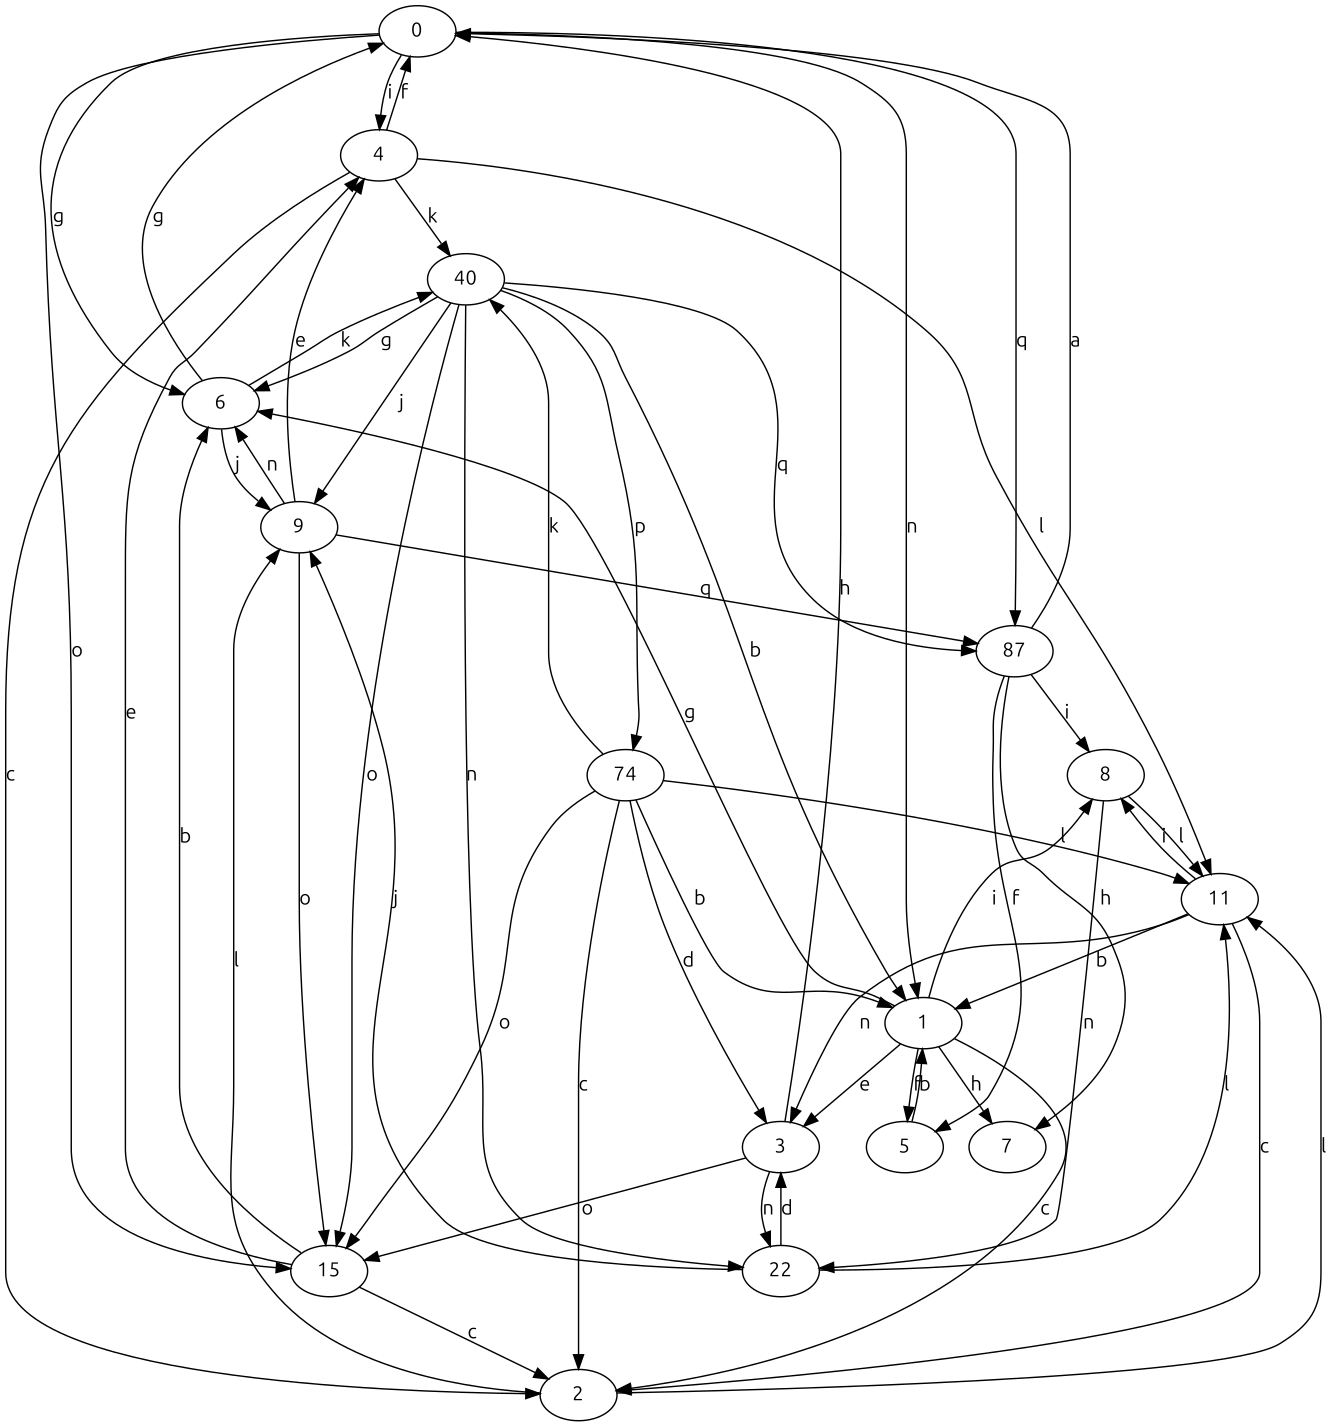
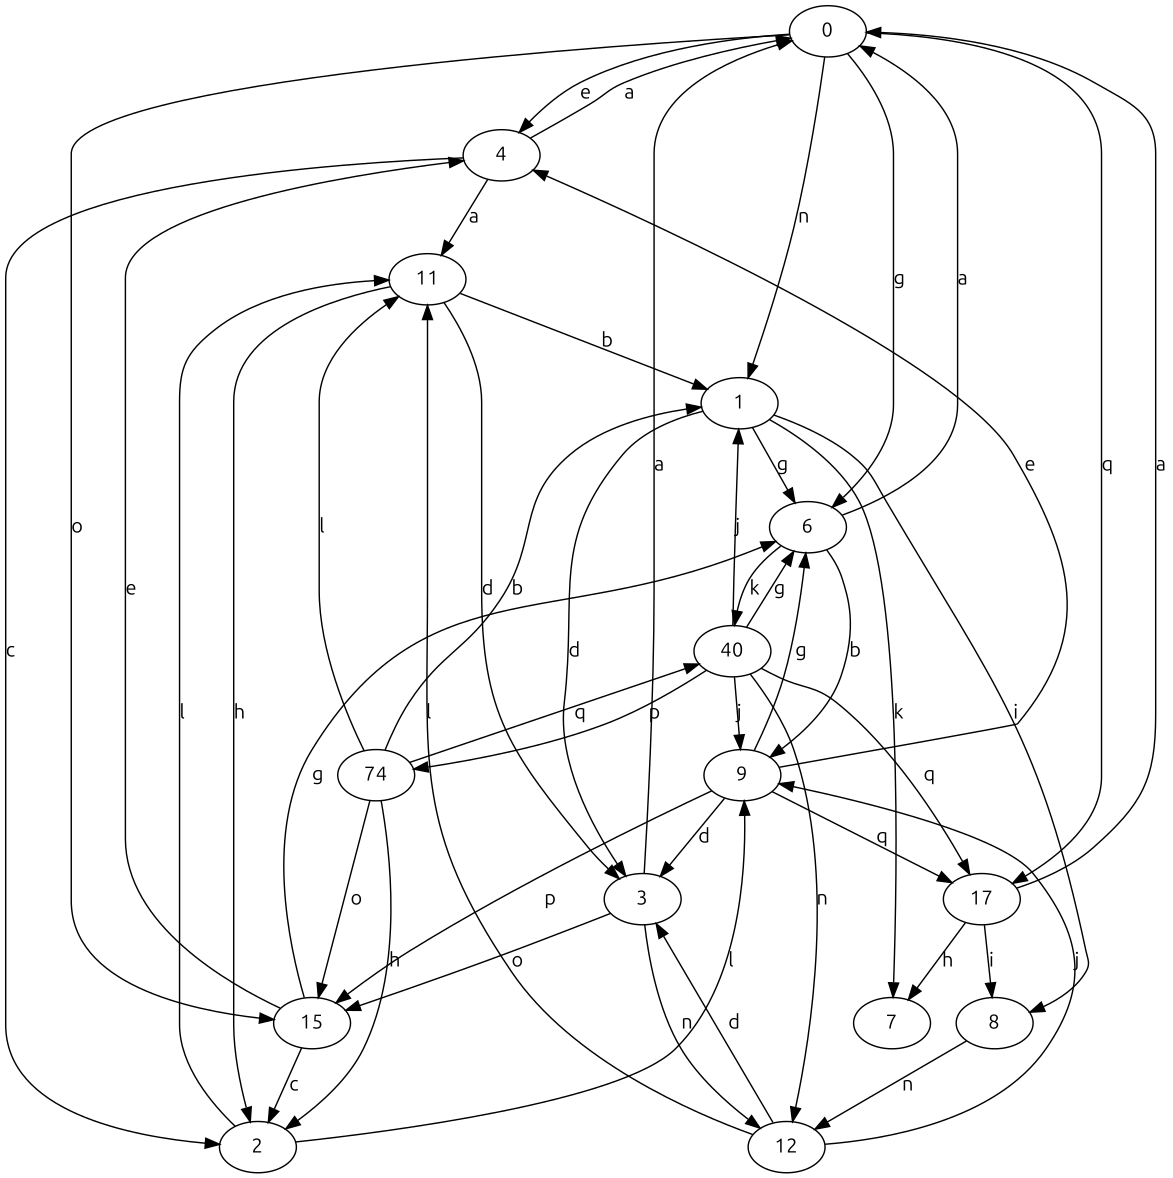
  strict digraph {
    fontname=Ubuntu
    node [fontname=Ubuntu]
    edge [fontname=Ubuntu]
    0
    4
    6
    n4 [label=15]
-   17 [label=87]
+   17
    1
    2
    11
    n9 [label=40]
    9
-   12 [label=22]
+   12
    3
-   5
    7
    8
    n16 [label=74]
-   0 -> 4 [label=i]
+   0 -> 4 [label=e]
    0 -> 6 [label=g]
    0 -> n4 [label=o]
    0 -> 17 [label=q]
    0 -> 1 [label=n]
-   4 -> 0 [label=f]
+   4 -> 0 [label=a]
    4 -> 2 [label=c]
-   4 -> 11 [label=l]
-   4 -> n9 [label=k]
-   6 -> 0 [label=g]
+   4 -> 11 [label=a]
+   6 -> 0 [label=a]
    6 -> n9 [label=k]
-   6 -> 9 [label=j]
+   6 -> 9 [label=b]
    n4 -> 4 [label=e]
-   n4 -> 6 [label=b]
+   n4 -> 6 [label=g]
    n4 -> 2 [label=c]
    17 -> 0 [label=a]
-   17 -> 5 [label=f]
    17 -> 7 [label=h]
    17 -> 8 [label=i]
    1 -> 6 [label=g]
-   1 -> 2 [label=c]
-   1 -> 3 [label=e]
-   1 -> 5 [label=f]
-   1 -> 7 [label=h]
+   1 -> 3 [label=d]
+   1 -> 7 [label=k]
    1 -> 8 [label=i]
    2 -> 11 [label=l]
    2 -> 9 [label=l]
    11 -> 1 [label=b]
-   11 -> 2 [label=c]
-   11 -> 3 [label=n]
-   11 -> 8 [label=i]
+   11 -> 2 [label=h]
+   11 -> 3 [label=d]
    n9 -> 6 [label=g]
-   n9 -> n4 [label=o]
    n9 -> 17 [label=q]
-   n9 -> 1 [label=b]
+   n9 -> 1 [label=j]
    n9 -> 9 [label=j]
    n9 -> 12 [label=n]
    n9 -> n16 [label=p]
    9 -> 4 [label=e]
-   9 -> 6 [label=n]
-   9 -> n4 [label=o]
+   9 -> 6 [label=g]
+   9 -> n4 [label=p]
    9 -> 17 [label=q]
-   n16 -> 3 [label=d]
+   9 -> 3 [label=d]
    12 -> 11 [label=l]
    12 -> 9 [label=j]
    12 -> 3 [label=d]
-   3 -> 0 [label=h]
+   3 -> 0 [label=a]
    3 -> n4 [label=o]
    3 -> 12 [label=n]
-   5 -> 1 [label=b]
-   8 -> 11 [label=l]
    8 -> 12 [label=n]
    n16 -> n4 [label=o]
    n16 -> 1 [label=b]
-   n16 -> 2 [label=c]
+   n16 -> 2 [label=h]
    n16 -> 11 [label=l]
-   n16 -> n9 [label=k]
+   n16 -> n9 [label=q]
  }
